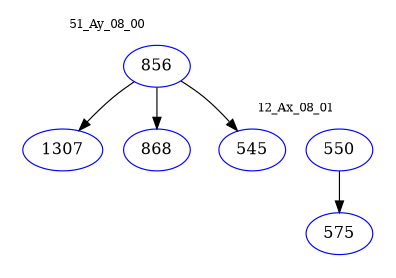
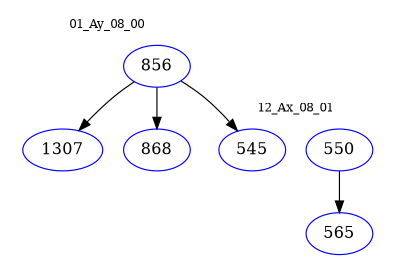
  digraph {
    node [color=blue]
    edge [color=black]
    n1 [label=856]
    n2 [label=1307]
    n3 [label=868]
    n4 [label=550]
    n5 [label=545]
-   n6 [label=575]
+   n6 [label=565]
    subgraph cluster_1 {
      color=white
      fontsize=10
-     label="51_Ay_08_00"
+     label="01_Ay_08_00"
      n1
      n2
      n3
    }
    subgraph cluster_2 {
      color=white
      fontsize=10
      label="12_Ax_08_01"
      n4
      n5
      n6
    }
    n1 -> n2
    n1 -> n3
    n1 -> n5
    n4 -> n6
  }
